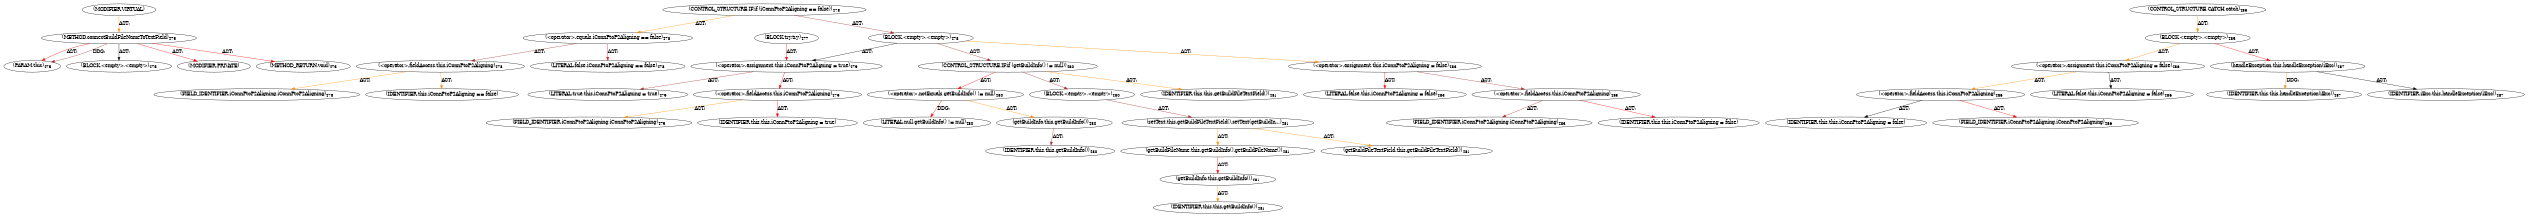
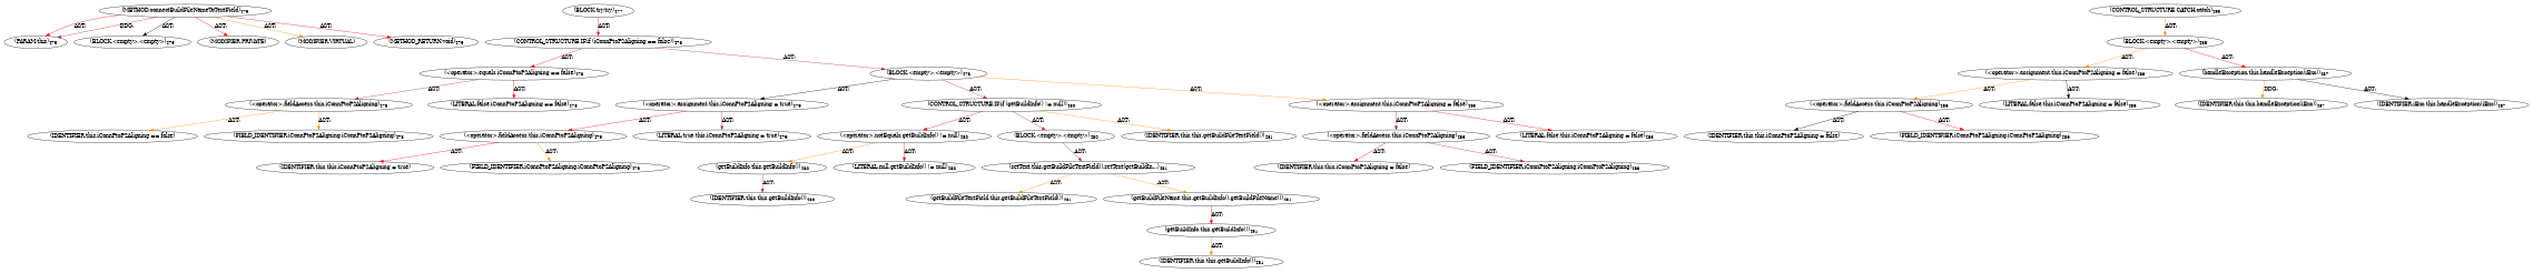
  digraph {
    edge [color=red]
    n1 [label=<(METHOD,connectBuildFileNameToTextField)<SUB>475</SUB>>]
    n2 [label=<(PARAM,this)<SUB>475</SUB>>]
    n3 [label=<(BLOCK,&lt;empty&gt;,&lt;empty&gt;)<SUB>475</SUB>>]
    n4 [label=<(MODIFIER,PRIVATE)>]
    n5 [label=<(MODIFIER,VIRTUAL)>]
    n6 [label=<(METHOD_RETURN,void)<SUB>475</SUB>>]
    n7 [label=<(BLOCK,try,try)<SUB>477</SUB>>]
    n8 [label=<(CONTROL_STRUCTURE,IF,if (iConnPtoP2Aligning == false))<SUB>478</SUB>>]
    n9 [label=<(CONTROL_STRUCTURE,CATCH,catch)<SUB>485</SUB>>]
    n10 [label=<(BLOCK,&lt;empty&gt;,&lt;empty&gt;)<SUB>485</SUB>>]
    n11 [label=<(&lt;operator&gt;.equals,iConnPtoP2Aligning == false)<SUB>478</SUB>>]
    n12 [label=<(BLOCK,&lt;empty&gt;,&lt;empty&gt;)<SUB>478</SUB>>]
    n13 [label=<(&lt;operator&gt;.fieldAccess,this.iConnPtoP2Aligning)<SUB>478</SUB>>]
    n14 [label=<(LITERAL,false,iConnPtoP2Aligning == false)<SUB>478</SUB>>]
    n15 [label=<(&lt;operator&gt;.assignment,this.iConnPtoP2Aligning = true)<SUB>479</SUB>>]
    n16 [label=<(CONTROL_STRUCTURE,IF,if (getBuildInfo() != null))<SUB>480</SUB>>]
    n17 [label=<(&lt;operator&gt;.assignment,this.iConnPtoP2Aligning = false)<SUB>483</SUB>>]
    n18 [label=<(IDENTIFIER,this,iConnPtoP2Aligning == false)>]
    n19 [label=<(FIELD_IDENTIFIER,iConnPtoP2Aligning,iConnPtoP2Aligning)<SUB>478</SUB>>]
    n20 [label=<(&lt;operator&gt;.fieldAccess,this.iConnPtoP2Aligning)<SUB>479</SUB>>]
    n21 [label=<(LITERAL,true,this.iConnPtoP2Aligning = true)<SUB>479</SUB>>]
    n22 [label=<(&lt;operator&gt;.notEquals,getBuildInfo() != null)<SUB>480</SUB>>]
    n23 [label=<(BLOCK,&lt;empty&gt;,&lt;empty&gt;)<SUB>480</SUB>>]
    n24 [label=<(IDENTIFIER,this,this.getBuildFileTextField())<SUB>481</SUB>>]
    n25 [label=<(&lt;operator&gt;.fieldAccess,this.iConnPtoP2Aligning)<SUB>483</SUB>>]
    n26 [label=<(LITERAL,false,this.iConnPtoP2Aligning = false)<SUB>483</SUB>>]
    n27 [label=<(IDENTIFIER,this,this.iConnPtoP2Aligning = true)>]
    n28 [label=<(FIELD_IDENTIFIER,iConnPtoP2Aligning,iConnPtoP2Aligning)<SUB>479</SUB>>]
    n29 [label=<(getBuildInfo,this.getBuildInfo())<SUB>480</SUB>>]
    n30 [label=<(LITERAL,null,getBuildInfo() != null)<SUB>480</SUB>>]
    n31 [label=<(setText,this.getBuildFileTextField().setText(getBuildIn...)<SUB>481</SUB>>]
    n32 [label=<(IDENTIFIER,this,this.getBuildInfo())<SUB>480</SUB>>]
    n33 [label=<(getBuildFileTextField,this.getBuildFileTextField())<SUB>481</SUB>>]
    n34 [label=<(getBuildFileName,this.getBuildInfo().getBuildFileName())<SUB>481</SUB>>]
    n35 [label=<(getBuildInfo,this.getBuildInfo())<SUB>481</SUB>>]
    n36 [label=<(IDENTIFIER,this,this.getBuildInfo())<SUB>481</SUB>>]
    n37 [label=<(IDENTIFIER,this,this.iConnPtoP2Aligning = false)>]
    n38 [label=<(FIELD_IDENTIFIER,iConnPtoP2Aligning,iConnPtoP2Aligning)<SUB>483</SUB>>]
    n39 [label=<(&lt;operator&gt;.assignment,this.iConnPtoP2Aligning = false)<SUB>486</SUB>>]
    n40 [label=<(handleException,this.handleException(iExc))<SUB>487</SUB>>]
    n41 [label=<(&lt;operator&gt;.fieldAccess,this.iConnPtoP2Aligning)<SUB>486</SUB>>]
    n42 [label=<(LITERAL,false,this.iConnPtoP2Aligning = false)<SUB>486</SUB>>]
    n43 [label=<(IDENTIFIER,this,this.handleException(iExc))<SUB>487</SUB>>]
    n44 [label=<(IDENTIFIER,iExc,this.handleException(iExc))<SUB>487</SUB>>]
    n45 [label=<(IDENTIFIER,this,this.iConnPtoP2Aligning = false)>]
    n46 [label=<(FIELD_IDENTIFIER,iConnPtoP2Aligning,iConnPtoP2Aligning)<SUB>486</SUB>>]
    n1 -> n2 [label="AST: "]
    n1 -> n2 [color=brown label="DDG: "]
    n1 -> n3 [color=black label="AST: "]
    n1 -> n4 [label="AST: "]
-   n5 -> n1 [color=darkorange label="AST: "]
+   n1 -> n5 [color=darkorange label="AST: "]
    n1 -> n6 [label="AST: "]
-   n7 -> n15 [label="AST: "]
-   n8 -> n11 [color=darkorange label="AST: "]
+   n7 -> n8 [label="AST: "]
+   n8 -> n11 [label="AST: "]
    n8 -> n12 [color=brown label="AST: "]
    n9 -> n10 [color=darkorange label="AST: "]
    n10 -> n39 [color=darkorange label="AST: "]
    n10 -> n40 [label="AST: "]
    n11 -> n13 [color=brown label="AST: "]
    n11 -> n14 [label="AST: "]
    n12 -> n15 [color=black label="AST: "]
    n12 -> n16 [color=brown label="AST: "]
    n12 -> n17 [color=darkorange label="AST: "]
    n13 -> n18 [color=darkorange label="AST: "]
    n13 -> n19 [color=darkorange label="AST: "]
    n15 -> n20 [label="AST: "]
    n15 -> n21 [color=brown label="AST: "]
    n16 -> n22 [label="AST: "]
    n16 -> n23 [color=brown label="AST: "]
    n16 -> n24 [color=darkorange label="AST: "]
    n17 -> n25 [color=brown label="AST: "]
    n17 -> n26 [label="AST: "]
    n20 -> n27 [label="AST: "]
    n20 -> n28 [color=darkorange label="AST: "]
    n22 -> n29 [color=darkorange label="AST: "]
-   n22 -> n30 [label="DDG: "]
+   n22 -> n30 [label="AST: "]
    n23 -> n31 [color=brown label="AST: "]
    n25 -> n37 [label="AST: "]
    n25 -> n38 [color=brown label="AST: "]
    n29 -> n32 [color=brown label="AST: "]
    n31 -> n33 [color=darkorange label="AST: "]
    n31 -> n34 [color=darkorange label="AST: "]
    n34 -> n35 [label="AST: "]
    n35 -> n36 [color=darkorange label="AST: "]
    n39 -> n41 [color=darkorange label="AST: "]
    n39 -> n42 [color=black label="AST: "]
    n40 -> n43 [color=darkorange label="DDG: "]
    n40 -> n44 [color=black label="AST: "]
    n41 -> n45 [color=black label="AST: "]
    n41 -> n46 [label="AST: "]
  }
